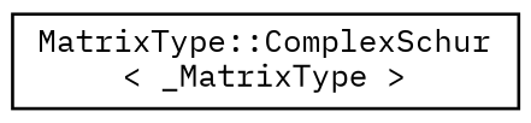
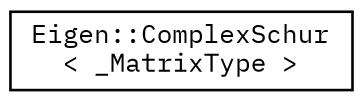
  digraph {
    rankdir=LR
    fontname="IBM Plex Mono"
-   n1 [color=black fillcolor=white fontname="IBM Plex Mono" fontsize=10 height=0.2 label="MatrixType::ComplexSchur\l\< _MatrixType \>" shape=record style=filled width=0.4]
+   n1 [color=black fillcolor=white fontname="IBM Plex Mono" fontsize=10 height=0.2 label="Eigen::ComplexSchur\l\< _MatrixType \>" shape=record style=filled width=0.4]
  }
